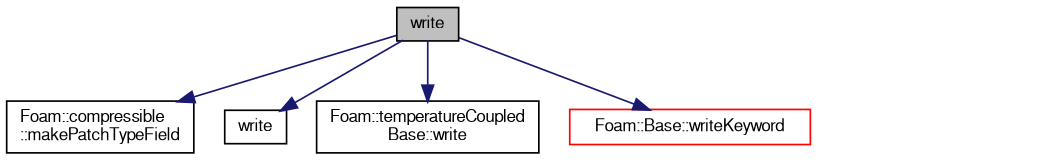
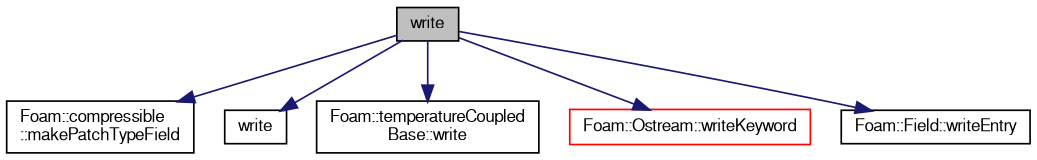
  digraph {
    rankdir=TB
    node [color=black fontname=FreeSans fontsize=10 shape=record]
    edge [color=midnightblue fontname=FreeSans fontsize=10 labelfontname=FreeSans labelfontsize=10 style=solid]
    n1 [fillcolor=grey75 fontcolor=black height=0.2 label=write style=filled width=0.4]
    n2 [height=0.2 label="Foam::compressible\l::makePatchTypeField" width=0.4]
    n3 [height=0.2 label=write width=0.4]
    n4 [height=0.2 label="Foam::temperatureCoupled\lBase::write" width=0.4]
-   n5 [color=red height=0.2 label="Foam::Base::writeKeyword" width=0.4]
+   n5 [color=red height=0.2 label="Foam::Ostream::writeKeyword" width=0.4]
+   n6 [height=0.2 label="Foam::Field::writeEntry" width=0.4]
    n1 -> n2
    n1 -> n3
    n1 -> n4
    n1 -> n5
+   n1 -> n6
  }
